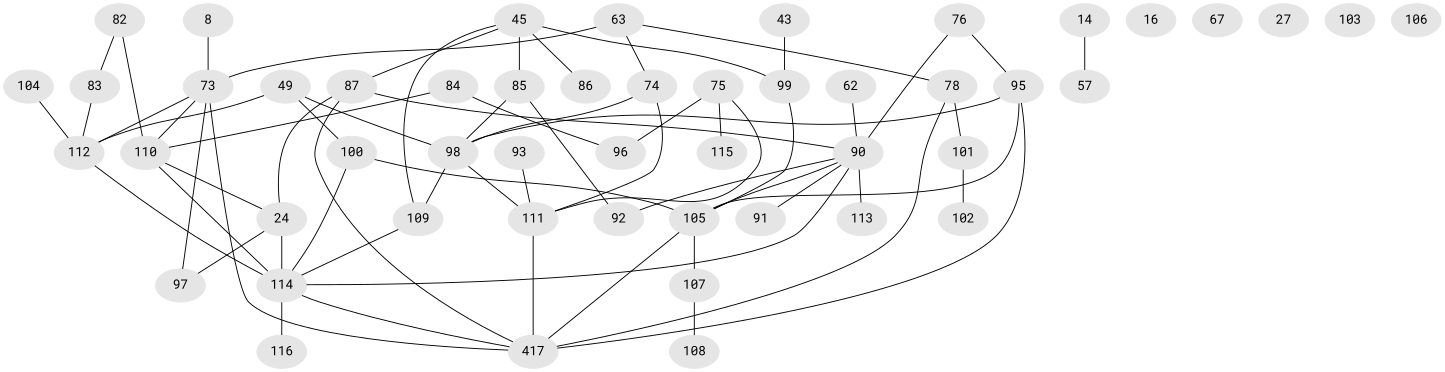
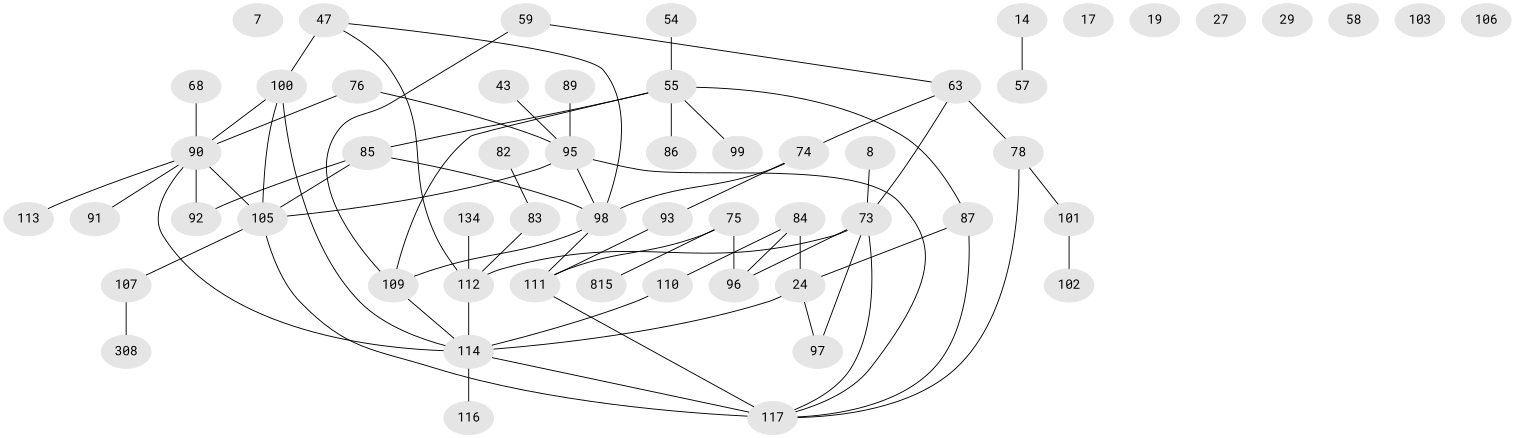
  graph {
    fontname="Roboto Mono"
    node [color=gray90 fontname="Roboto Mono" style=filled]
    edge [fontname="Roboto Mono"]
+   7
    73 [super="+41"]
    112 [super="+65"]
    96 [super="+60+72+79"]
    97
-   117 [super="+38+71" label=417]
+   117 [super="+38+71"]
    8
    14
    57
-   16
-   17 [label=67]
+   17
+   19
    27
+   29
    95 [super="+24+45"]
    98 [super="+39"]
    105 [super="+15+81"]
    43
-   49 [super="+34"]
+   49 [super="+34" label=47]
    100
    109
    111 [super="+68+67+88"]
    114 [super="+64+69"]
-   55 [super="+13+42" label=45]
+   55 [super="+13+42"]
    85 [super="+28"]
    86
    87
    99
+   54
    92
    90 [super="+80"]
    n32 [label=24]
+   58
    63 [super="+1"]
    74
    78 [super="+61+50"]
+   59
    91
    113
-   62
+   62 [label=68]
    93
    101 [super="+22"]
    75 [super="+33+51+46"]
-   115
+   115 [label=815]
    76 [super="+66"]
    102
    82
    83
    110
    84
    107
+   89
    116
    103
-   104
-   108
+   104 [label=134]
+   108 [label=308]
    106
    73 -- 112
-   73 -- 110
+   73 -- 96
    73 -- 97
    73 -- 117
    112 -- 114
    8 -- 73
    14 -- 57
    95 -- 117
    95 -- 98 [weight=2]
    95 -- 105 [weight=2]
    98 -- 109
    98 -- 111
    105 -- 117
    105 -- 107
-   43 -- 99
+   43 -- 95
    49 -- 112
    49 -- 98
    49 -- 100 [weight=2]
    100 -- 105
    100 -- 114
    109 -- 114
    111 -- 117 [weight=2]
    114 -- 117
    114 -- 116
    55 -- 109
    55 -- 85 [weight=2]
    55 -- 86
    55 -- 87
    55 -- 99
    85 -- 98
-   99 -- 105
+   85 -- 105
    85 -- 92
    87 -- 117
-   87 -- 90
+   100 -- 90
    87 -- n32
+   54 -- 55
    90 -- 105 [weight=2]
    90 -- 114
    90 -- 92
    90 -- 91
    90 -- 113
    n32 -- 97
    n32 -- 114
    63 -- 73 [weight=2]
    63 -- 74
    63 -- 78
    74 -- 98
-   74 -- 111
+   74 -- 93
    78 -- 117
    78 -- 101
+   59 -- 109
+   59 -- 63
    62 -- 90
    93 -- 111
    101 -- 102
    75 -- 96 [weight=2]
    75 -- 111
    75 -- 115
    76 -- 95
    76 -- 90
    82 -- 83
-   82 -- 110
    83 -- 112
    110 -- 114
    84 -- 96
-   110 -- n32
+   84 -- n32
    84 -- 110
    107 -- 108
+   89 -- 95
    104 -- 112
  }
